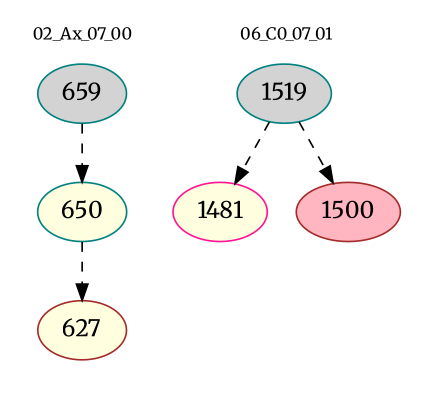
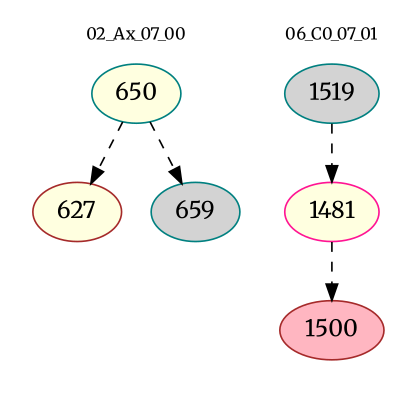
  digraph {
    fontname=Merriweather
    node [color=teal fillcolor=lightyellow fontname=Merriweather style=filled]
    edge [color=black fontname=Merriweather style=dashed]
    n1 [label=650]
    n2 [color=brown label=627]
    n3 [fillcolor=lightgrey label=659]
    n4 [color=deeppink label=1481]
    n5 [color=brown fillcolor=lightpink label=1500]
    n6 [fillcolor=lightgrey label=1519]
    subgraph cluster_1 {
      color=white
      fontsize=10
      label="02_Ax_07_00"
      n1
      n2
      n3
    }
    subgraph cluster_2 {
      color=white
      fontsize=10
      label="06_C0_07_01"
      n4
      n5
      n6
    }
    n1 -> n2
-   n3 -> n1
-   n6 -> n5
+   n1 -> n3
+   n4 -> n5
    n6 -> n4
  }
